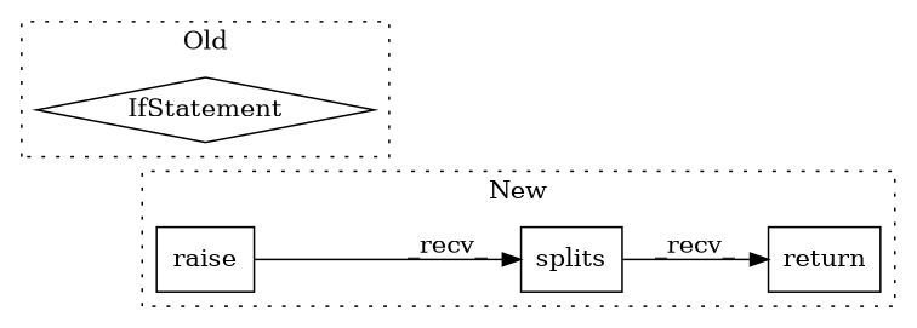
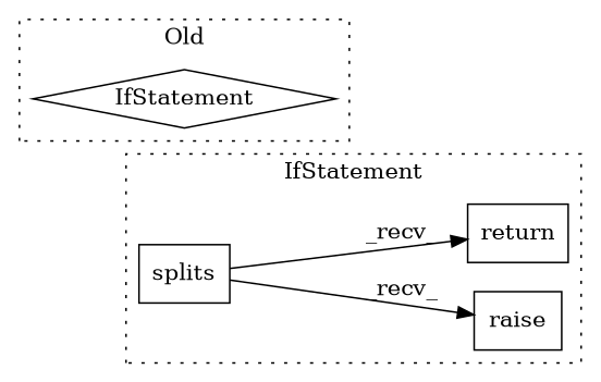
  digraph {
    rankdir=LR
    node [a=32 shape=box]
    n1 [l="7,1" label=splits s="1742,2153"]
    n2 [l="6,1" label=raise s="1726,1740"]
    n3 [a=41 l=7 label=return s=1719]
    n4 [a=25 l="4,2" label=IfStatement s="513,522" shape=diamond]
    subgraph cluster_1 {
-     label=New
+     label=IfStatement
      style=dotted
      n1
      n2
      n3
    }
    subgraph cluster_2 {
      label=Old
      style=dotted
      n4
    }
    n1 -> n3 [label=_recv_]
-   n2 -> n1 [label=_recv_]
+   n1 -> n2 [label=_recv_]
  }
